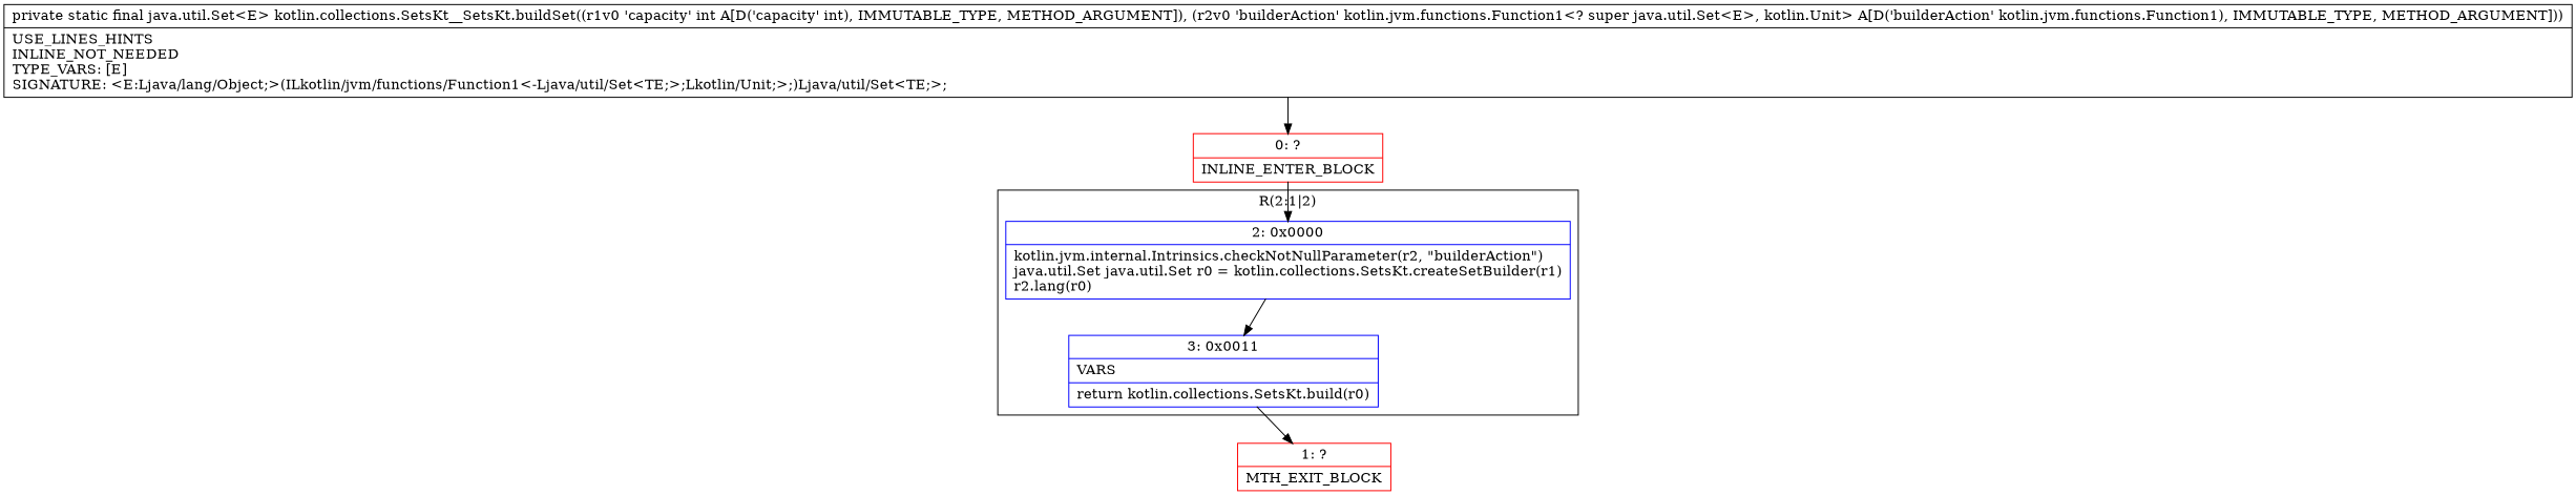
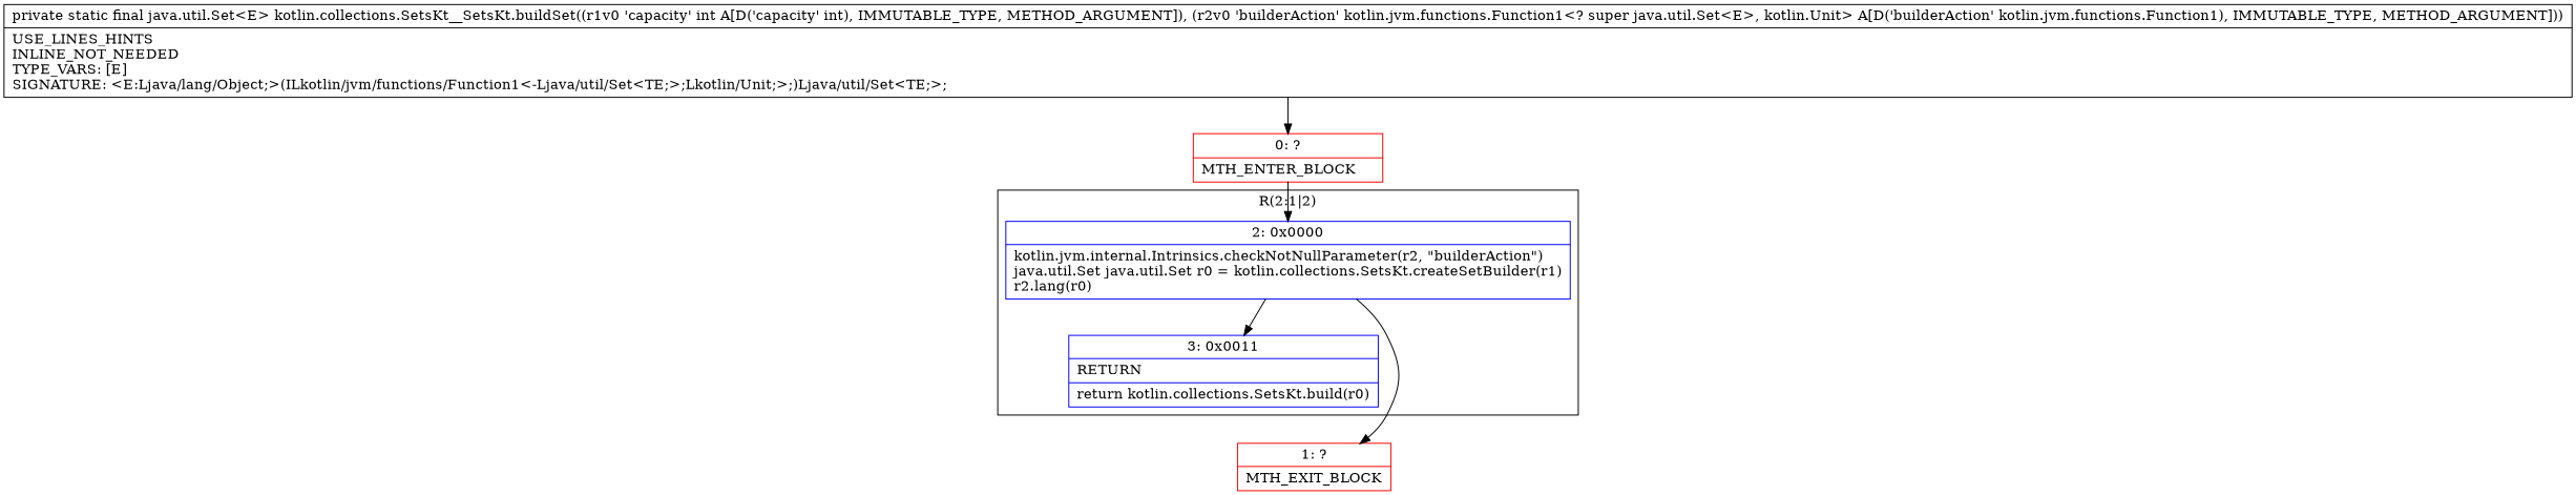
  digraph {
    node [color=blue shape=record]
    n1 [label="{2\:\ 0x0000|kotlin.jvm.internal.Intrinsics.checkNotNullParameter(r2, \"builderAction\")\ljava.util.Set java.util.Set r0 = kotlin.collections.SetsKt.createSetBuilder(r1)\lr2.lang(r0)\l}"]
-   n2 [label="{3\:\ 0x0011|VARS\l|return kotlin.collections.SetsKt.build(r0)\l}"]
+   n2 [label="{3\:\ 0x0011|RETURN\l|return kotlin.collections.SetsKt.build(r0)\l}"]
    n3 [color=red label="{1\:\ ?|MTH_EXIT_BLOCK\l}"]
-   n4 [color=red label="{0\:\ ?|INLINE_ENTER_BLOCK\l}"]
+   n4 [color=red label="{0\:\ ?|MTH_ENTER_BLOCK\l}"]
    n5 [label="{private static final java.util.Set\<E\> kotlin.collections.SetsKt__SetsKt.buildSet((r1v0 'capacity' int A[D('capacity' int), IMMUTABLE_TYPE, METHOD_ARGUMENT]), (r2v0 'builderAction' kotlin.jvm.functions.Function1\<? super java.util.Set\<E\>, kotlin.Unit\> A[D('builderAction' kotlin.jvm.functions.Function1), IMMUTABLE_TYPE, METHOD_ARGUMENT]))  | USE_LINES_HINTS\lINLINE_NOT_NEEDED\lTYPE_VARS: [E]\lSIGNATURE: \<E:Ljava\/lang\/Object;\>(ILkotlin\/jvm\/functions\/Function1\<\-Ljava\/util\/Set\<TE;\>;Lkotlin\/Unit;\>;)Ljava\/util\/Set\<TE;\>;\l}" color=""]
    subgraph cluster_1 {
      label="R(2:1|2)"
      n1
      n2
    }
    n1 -> n2
-   n2 -> n3
+   n1 -> n3
    n4 -> n1
    n5 -> n4
  }
